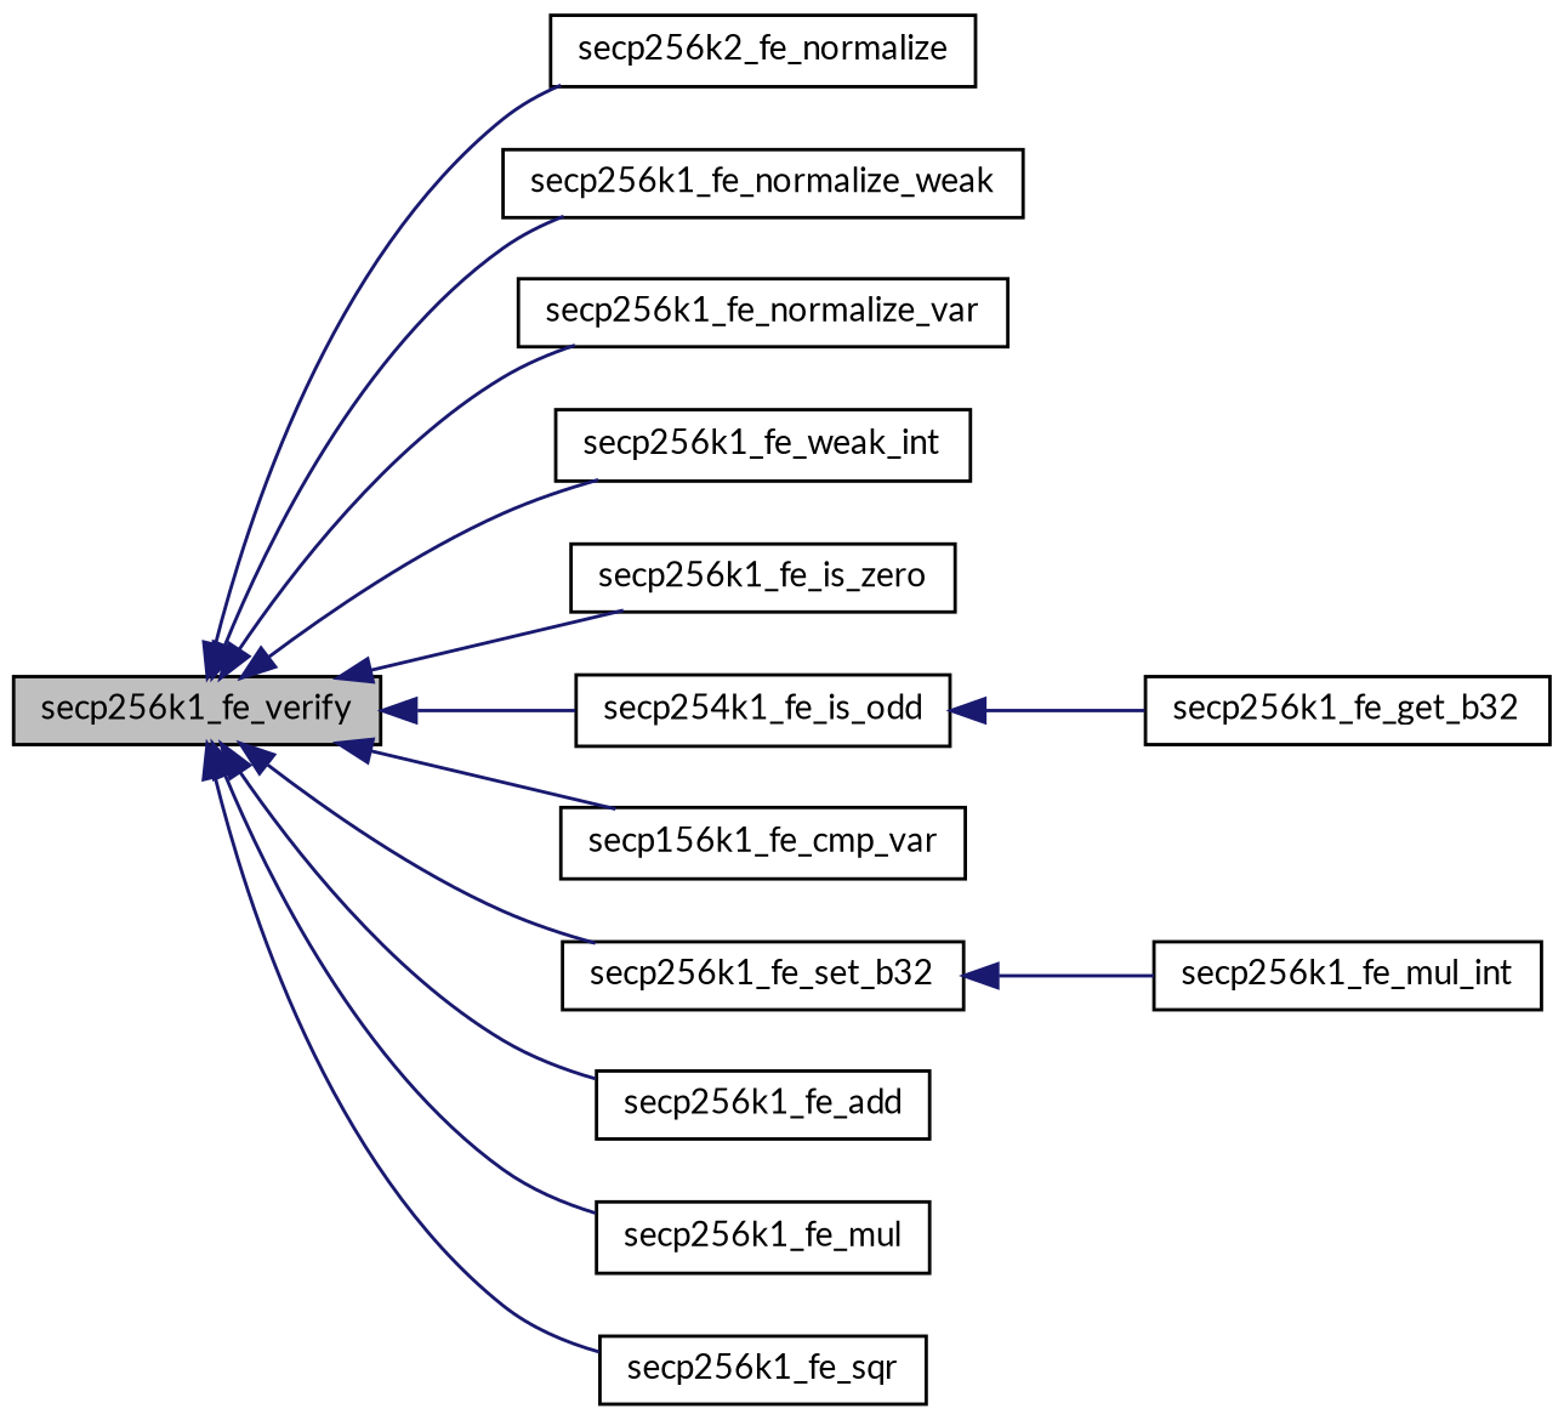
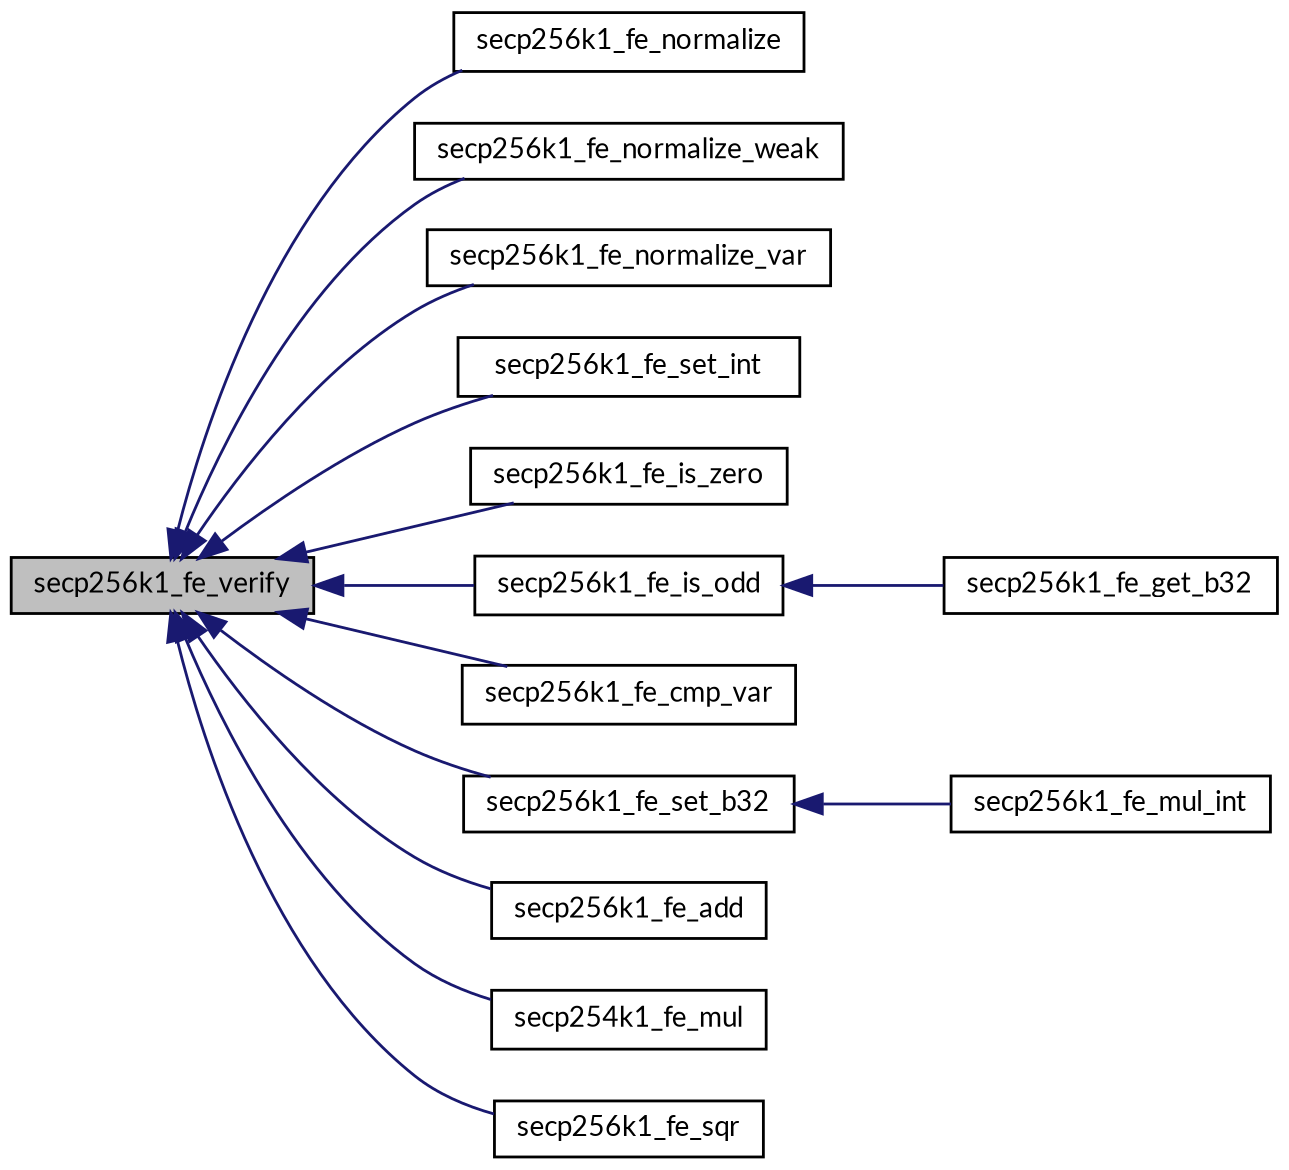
  digraph {
    fontname=Lato
    rankdir=LR
    node [color=black fillcolor=white fontname=Lato fontsize=10 shape=record style=filled]
    edge [color=midnightblue dir=back fontname=Lato fontsize=10 labelfontname=Helvetica labelfontsize=10 style=solid]
    n1 [fillcolor=grey75 fontcolor=black height=0.2 label=secp256k1_fe_verify width=0.4]
-   n2 [height=0.2 label=secp256k2_fe_normalize width=0.4]
+   n2 [height=0.2 label=secp256k1_fe_normalize width=0.4]
    n3 [height=0.2 label=secp256k1_fe_normalize_weak width=0.4]
    n4 [height=0.2 label=secp256k1_fe_normalize_var width=0.4]
-   n5 [height=0.2 label=secp256k1_fe_weak_int width=0.4]
+   n5 [height=0.2 label=secp256k1_fe_set_int width=0.4]
    n6 [height=0.2 label=secp256k1_fe_is_zero width=0.4]
-   n7 [height=0.2 label=secp254k1_fe_is_odd width=0.4]
-   n8 [height=0.2 label=secp156k1_fe_cmp_var width=0.4]
+   n7 [height=0.2 label=secp256k1_fe_is_odd width=0.4]
+   n8 [height=0.2 label=secp256k1_fe_cmp_var width=0.4]
    n9 [height=0.2 label=secp256k1_fe_set_b32 width=0.4]
    n10 [height=0.2 label=secp256k1_fe_add width=0.4]
-   n11 [height=0.2 label=secp256k1_fe_mul width=0.4]
+   n11 [height=0.2 label=secp254k1_fe_mul width=0.4]
    n12 [height=0.2 label=secp256k1_fe_sqr width=0.4]
    n13 [height=0.2 label=secp256k1_fe_get_b32 width=0.4]
    n14 [height=0.2 label=secp256k1_fe_mul_int width=0.4]
    n1 -> n2
    n1 -> n3
    n1 -> n4
    n1 -> n5
    n1 -> n6
    n1 -> n7
    n1 -> n8
    n1 -> n9
    n1 -> n10
    n1 -> n11
    n1 -> n12
    n7 -> n13
    n9 -> n14
  }
